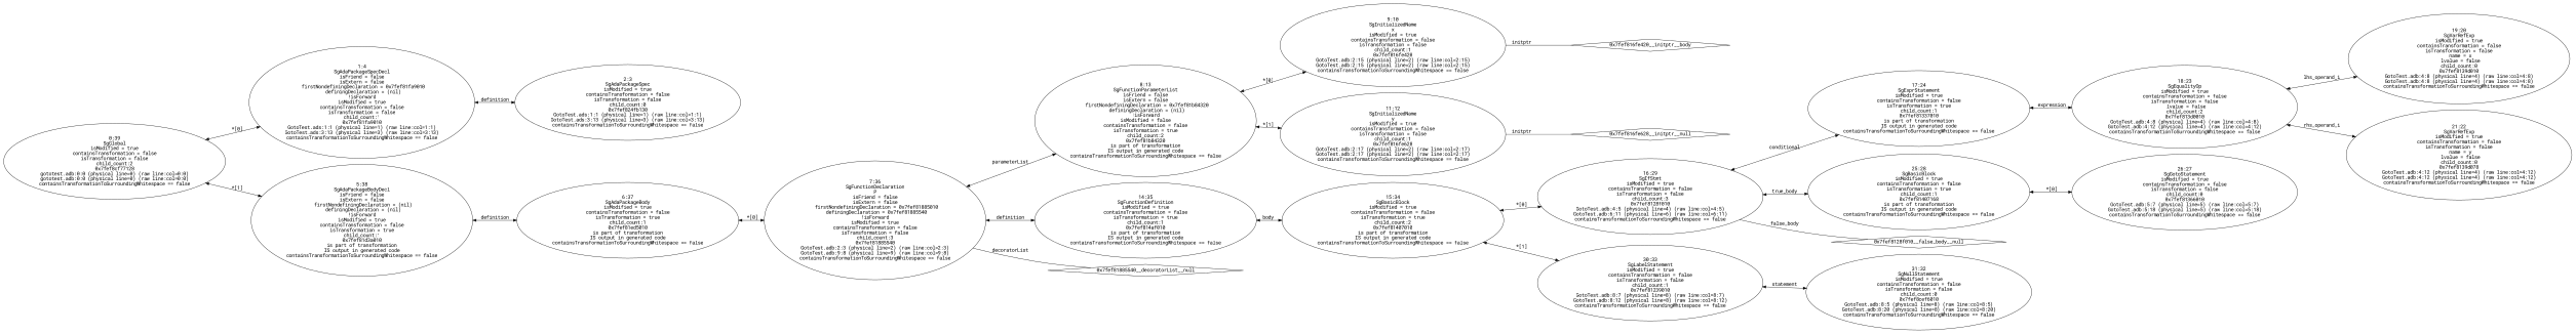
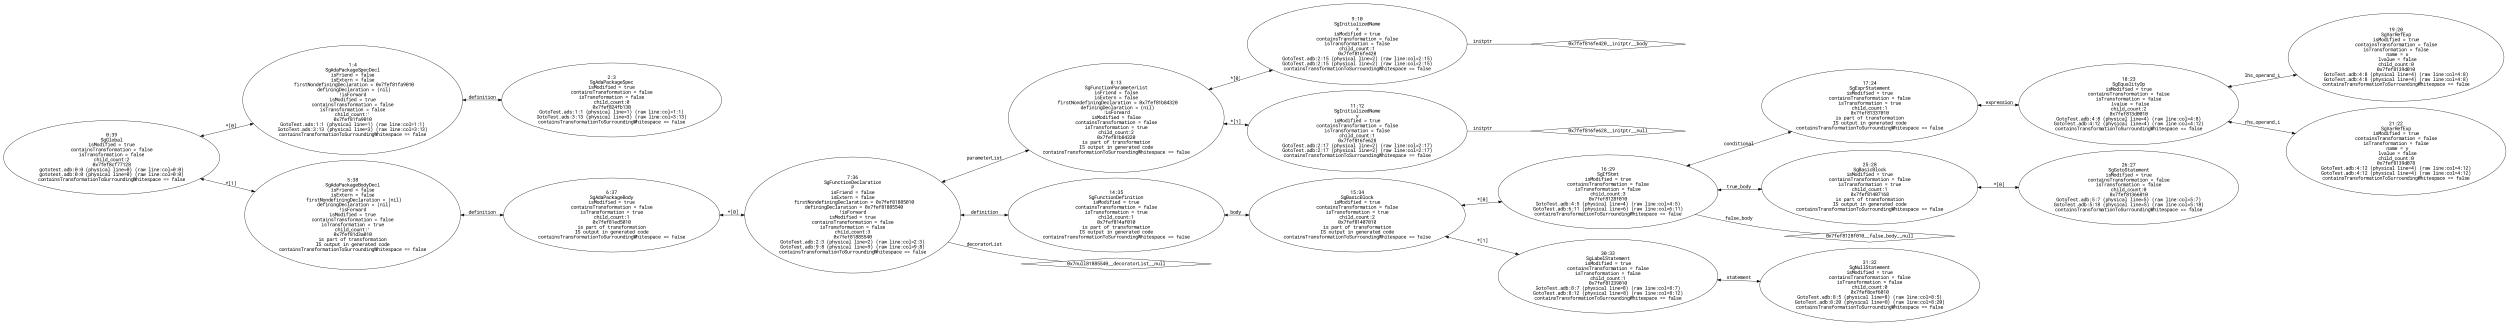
  digraph {
    fontname="Roboto Mono"
    rankdir=LR
    node [fontname="Roboto Mono"]
    edge [dir=both fontname="Roboto Mono"]
    n1 [label="2:3\nSgAdaPackageSpec\nisModified = true\ncontainsTransformation = false\nisTransformation = false\nchild_count:0\n0x7fef824fb130\nGotoTest.ads:1:1 (physical line=1) (raw line:col=1:1)\nGotoTest.ads:3:13 (physical line=3) (raw line:col=3:13)\ncontainsTransformationToSurroundingWhitespace == false\n"]
    n2 [label="1:4\nSgAdaPackageSpecDecl\n isFriend = false \n isExtern = false \n firstNondefiningDeclaration = 0x7fef81fa9010\n definingDeclaration = (nil)\n!isForward\nisModified = true\ncontainsTransformation = false\nisTransformation = false\nchild_count:1\n0x7fef81fa9010\nGotoTest.ads:1:1 (physical line=1) (raw line:col=1:1)\nGotoTest.ads:3:13 (physical line=3) (raw line:col=3:13)\ncontainsTransformationToSurroundingWhitespace == false\n"]
    n3 [label="9:10\nSgInitializedName\nx\nisModified = true\ncontainsTransformation = false\nisTransformation = false\nchild_count:1\n0x7fef816fe420\nGotoTest.adb:2:15 (physical line=2) (raw line:col=2:15)\nGotoTest.adb:2:15 (physical line=2) (raw line:col=2:15)\ncontainsTransformationToSurroundingWhitespace == false\n"]
    n4 [label="0x7fef816fe420__initptr__body" shape=diamond]
    n5 [label="11:12\nSgInitializedName\ny\nisModified = true\ncontainsTransformation = false\nisTransformation = false\nchild_count:1\n0x7fef816fe628\nGotoTest.adb:2:17 (physical line=2) (raw line:col=2:17)\nGotoTest.adb:2:17 (physical line=2) (raw line:col=2:17)\ncontainsTransformationToSurroundingWhitespace == false\n"]
    "0x7fef816fe628__initptr__null" [shape=diamond]
    n7 [label="8:13\nSgFunctionParameterList\n isFriend = false \n isExtern = false \n firstNondefiningDeclaration = 0x7fef81b84320\n definingDeclaration = (nil)\n!isForward\nisModified = false\ncontainsTransformation = false\nisTransformation = true\nchild_count:2\n0x7fef81b84320\nis part of transformation\nIS output in generated code\ncontainsTransformationToSurroundingWhitespace == false\n"]
    n8 [label="19:20\nSgVarRefExp\nisModified = true\ncontainsTransformation = false\nisTransformation = false\n name = x\n lvalue = false\nchild_count:0\n0x7fef8139d010\nGotoTest.adb:4:8 (physical line=4) (raw line:col=4:8)\nGotoTest.adb:4:8 (physical line=4) (raw line:col=4:8)\ncontainsTransformationToSurroundingWhitespace == false\n"]
    n9 [label="21:22\nSgVarRefExp\nisModified = true\ncontainsTransformation = false\nisTransformation = false\n name = y\n lvalue = false\nchild_count:0\n0x7fef8139d078\nGotoTest.adb:4:12 (physical line=4) (raw line:col=4:12)\nGotoTest.adb:4:12 (physical line=4) (raw line:col=4:12)\ncontainsTransformationToSurroundingWhitespace == false\n"]
    n10 [label="18:23\nSgEqualityOp\nisModified = true\ncontainsTransformation = false\nisTransformation = false\n lvalue = false\nchild_count:2\n0x7fef813d0010\nGotoTest.adb:4:8 (physical line=4) (raw line:col=4:8)\nGotoTest.adb:4:12 (physical line=4) (raw line:col=4:12)\ncontainsTransformationToSurroundingWhitespace == false\n"]
    n11 [label="17:24\nSgExprStatement\nisModified = true\ncontainsTransformation = false\nisTransformation = true\nchild_count:1\n0x7fef81337010\nis part of transformation\nIS output in generated code\ncontainsTransformationToSurroundingWhitespace == false\n"]
    n12 [label="26:27\nSgGotoStatement\nisModified = true\ncontainsTransformation = false\nisTransformation = false\nchild_count:0\n0x7fef81366010\nGotoTest.adb:5:7 (physical line=5) (raw line:col=5:7)\nGotoTest.adb:5:18 (physical line=5) (raw line:col=5:18)\ncontainsTransformationToSurroundingWhitespace == false\n"]
    n13 [label="25:28\nSgBasicBlock\nisModified = true\ncontainsTransformation = false\nisTransformation = true\nchild_count:1\n0x7fef81407168\nis part of transformation\nIS output in generated code\ncontainsTransformationToSurroundingWhitespace == false\n"]
    n14 [label="16:29\nSgIfStmt\nisModified = true\ncontainsTransformation = false\nisTransformation = false\nchild_count:3\n0x7fef8128f010\nGotoTest.adb:4:5 (physical line=4) (raw line:col=4:5)\nGotoTest.adb:6:11 (physical line=6) (raw line:col=6:11)\ncontainsTransformationToSurroundingWhitespace == false\n"]
    "0x7fef8128f010__false_body__null" [shape=diamond]
    n16 [label="31:32\nSgNullStatement\nisModified = true\ncontainsTransformation = false\nisTransformation = false\nchild_count:0\n0x7fef8cef6010\nGotoTest.adb:8:5 (physical line=8) (raw line:col=8:5)\nGotoTest.adb:8:20 (physical line=8) (raw line:col=8:20)\ncontainsTransformationToSurroundingWhitespace == false\n"]
    n17 [label="30:33\nSgLabelStatement\nisModified = true\ncontainsTransformation = false\nisTransformation = false\nchild_count:1\n0x7fef81239010\nGotoTest.adb:8:7 (physical line=8) (raw line:col=8:7)\nGotoTest.adb:8:12 (physical line=8) (raw line:col=8:12)\ncontainsTransformationToSurroundingWhitespace == false\n"]
    n18 [label="15:34\nSgBasicBlock\nisModified = true\ncontainsTransformation = false\nisTransformation = true\nchild_count:2\n0x7fef81407010\nis part of transformation\nIS output in generated code\ncontainsTransformationToSurroundingWhitespace == false\n"]
    n19 [label="14:35\nSgFunctionDefinition\nisModified = true\ncontainsTransformation = false\nisTransformation = true\nchild_count:1\n0x7fef814af010\nis part of transformation\nIS output in generated code\ncontainsTransformationToSurroundingWhitespace == false\n"]
    n20 [label="7:36\nSgFunctionDeclaration\nP\n isFriend = false \n isExtern = false \n firstNondefiningDeclaration = 0x7fef81885010\n definingDeclaration = 0x7fef81885540\n!isForward\nisModified = true\ncontainsTransformation = false\nisTransformation = false\nchild_count:3\n0x7fef81885540\nGotoTest.adb:2:3 (physical line=2) (raw line:col=2:3)\nGotoTest.adb:9:8 (physical line=9) (raw line:col=9:8)\ncontainsTransformationToSurroundingWhitespace == false\n"]
-   "0x7fef81885540__decoratorList__null" [shape=diamond]
+   "0x7fef81885540__decoratorList__null" [shape=diamond label="0x7null81885540__decoratorList__null"]
    n22 [label="6:37\nSgAdaPackageBody\nisModified = true\ncontainsTransformation = false\nisTransformation = true\nchild_count:1\n0x7fef81ed5010\nis part of transformation\nIS output in generated code\ncontainsTransformationToSurroundingWhitespace == false\n"]
    n23 [label="5:38\nSgAdaPackageBodyDecl\n isFriend = false \n isExtern = false \n firstNondefiningDeclaration = (nil)\n definingDeclaration = (nil)\n!isForward\nisModified = true\ncontainsTransformation = false\nisTransformation = true\nchild_count:1\n0x7fef81d3a010\nis part of transformation\nIS output in generated code\ncontainsTransformationToSurroundingWhitespace == false\n"]
    n24 [label="0:39\nSgGlobal\nisModified = true\ncontainsTransformation = false\nisTransformation = false\nchild_count:2\n0x7fef8cf77128\ngototest.adb:0:0 (physical line=0) (raw line:col=0:0)\ngototest.adb:0:0 (physical line=0) (raw line:col=0:0)\ncontainsTransformationToSurroundingWhitespace == false\n"]
    n2 -> n1 [label=definition]
    n3 -> n4 [dir=none label=initptr]
    n5 -> "0x7fef816fe628__initptr__null" [dir=none label=initptr]
    n7 -> n3 [label="*[0]"]
    n7 -> n5 [label="*[1]"]
    n10 -> n8 [label=lhs_operand_i]
    n10 -> n9 [label=rhs_operand_i]
    n11 -> n10 [label=expression]
    n13 -> n12 [label="*[0]"]
    n14 -> n11 [label=conditional]
    n14 -> n13 [label=true_body]
    n14 -> "0x7fef8128f010__false_body__null" [dir=none label=false_body]
    n17 -> n16 [label=statement]
    n18 -> n14 [label="*[0]"]
    n18 -> n17 [label="*[1]"]
    n19 -> n18 [label=body]
    n20 -> n7 [label=parameterList]
    n20 -> n19 [label=definition]
    n20 -> "0x7fef81885540__decoratorList__null" [dir=none label=decoratorList]
    n22 -> n20 [label="*[0]"]
    n23 -> n22 [label=definition]
    n24 -> n2 [label="*[0]"]
    n24 -> n23 [label="*[1]"]
  }
